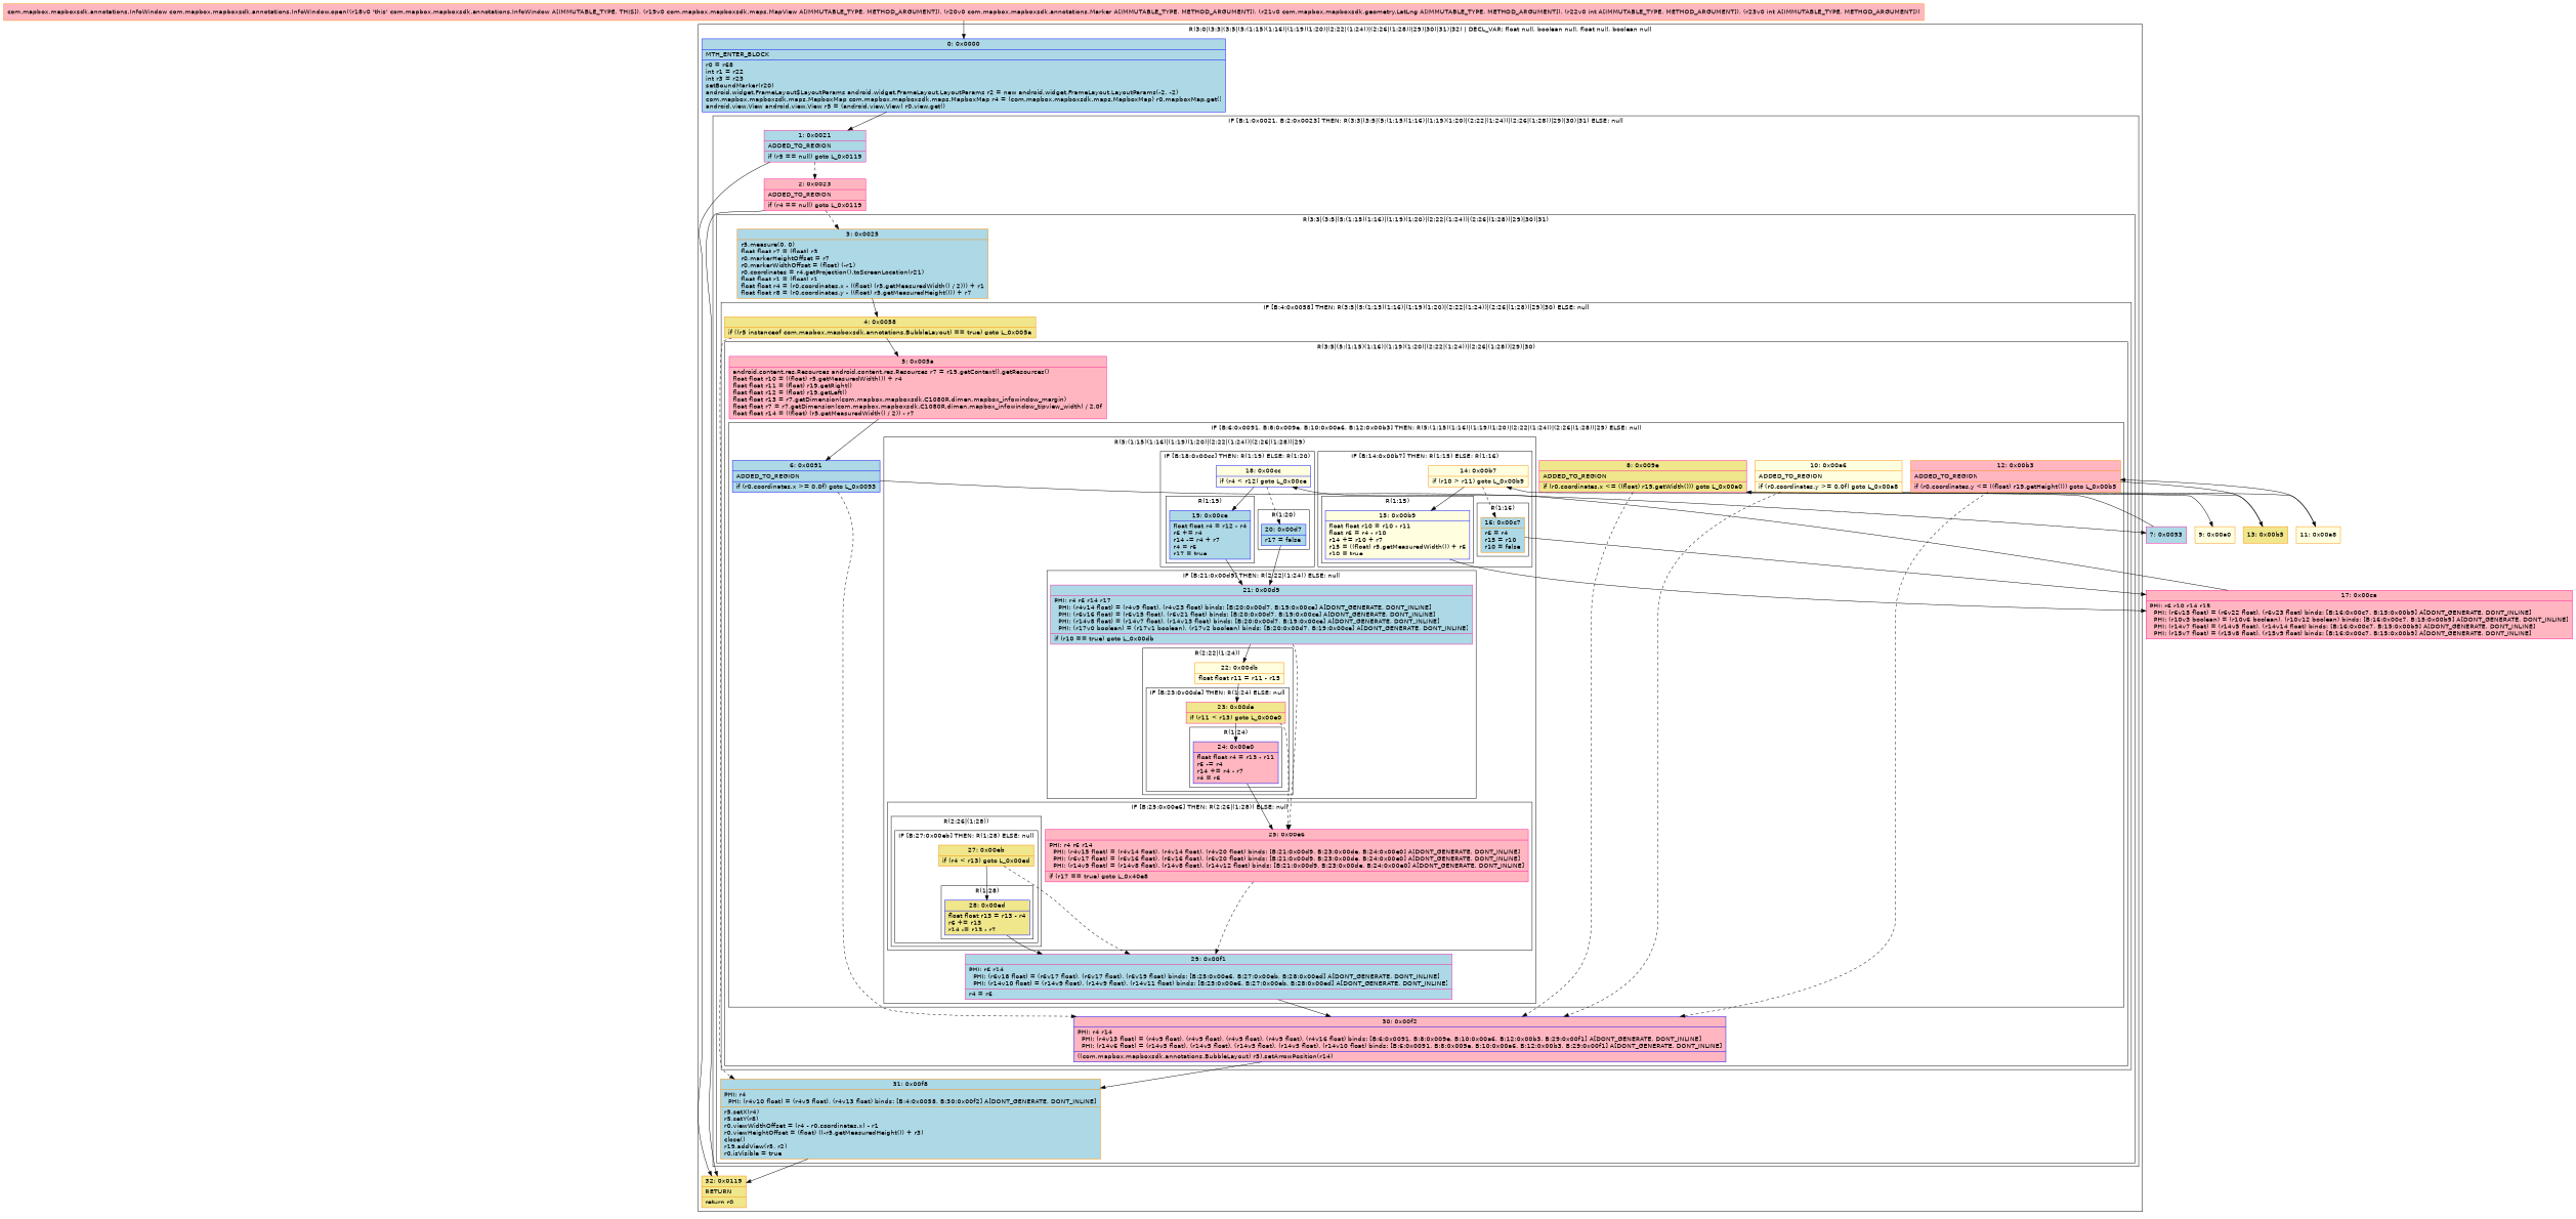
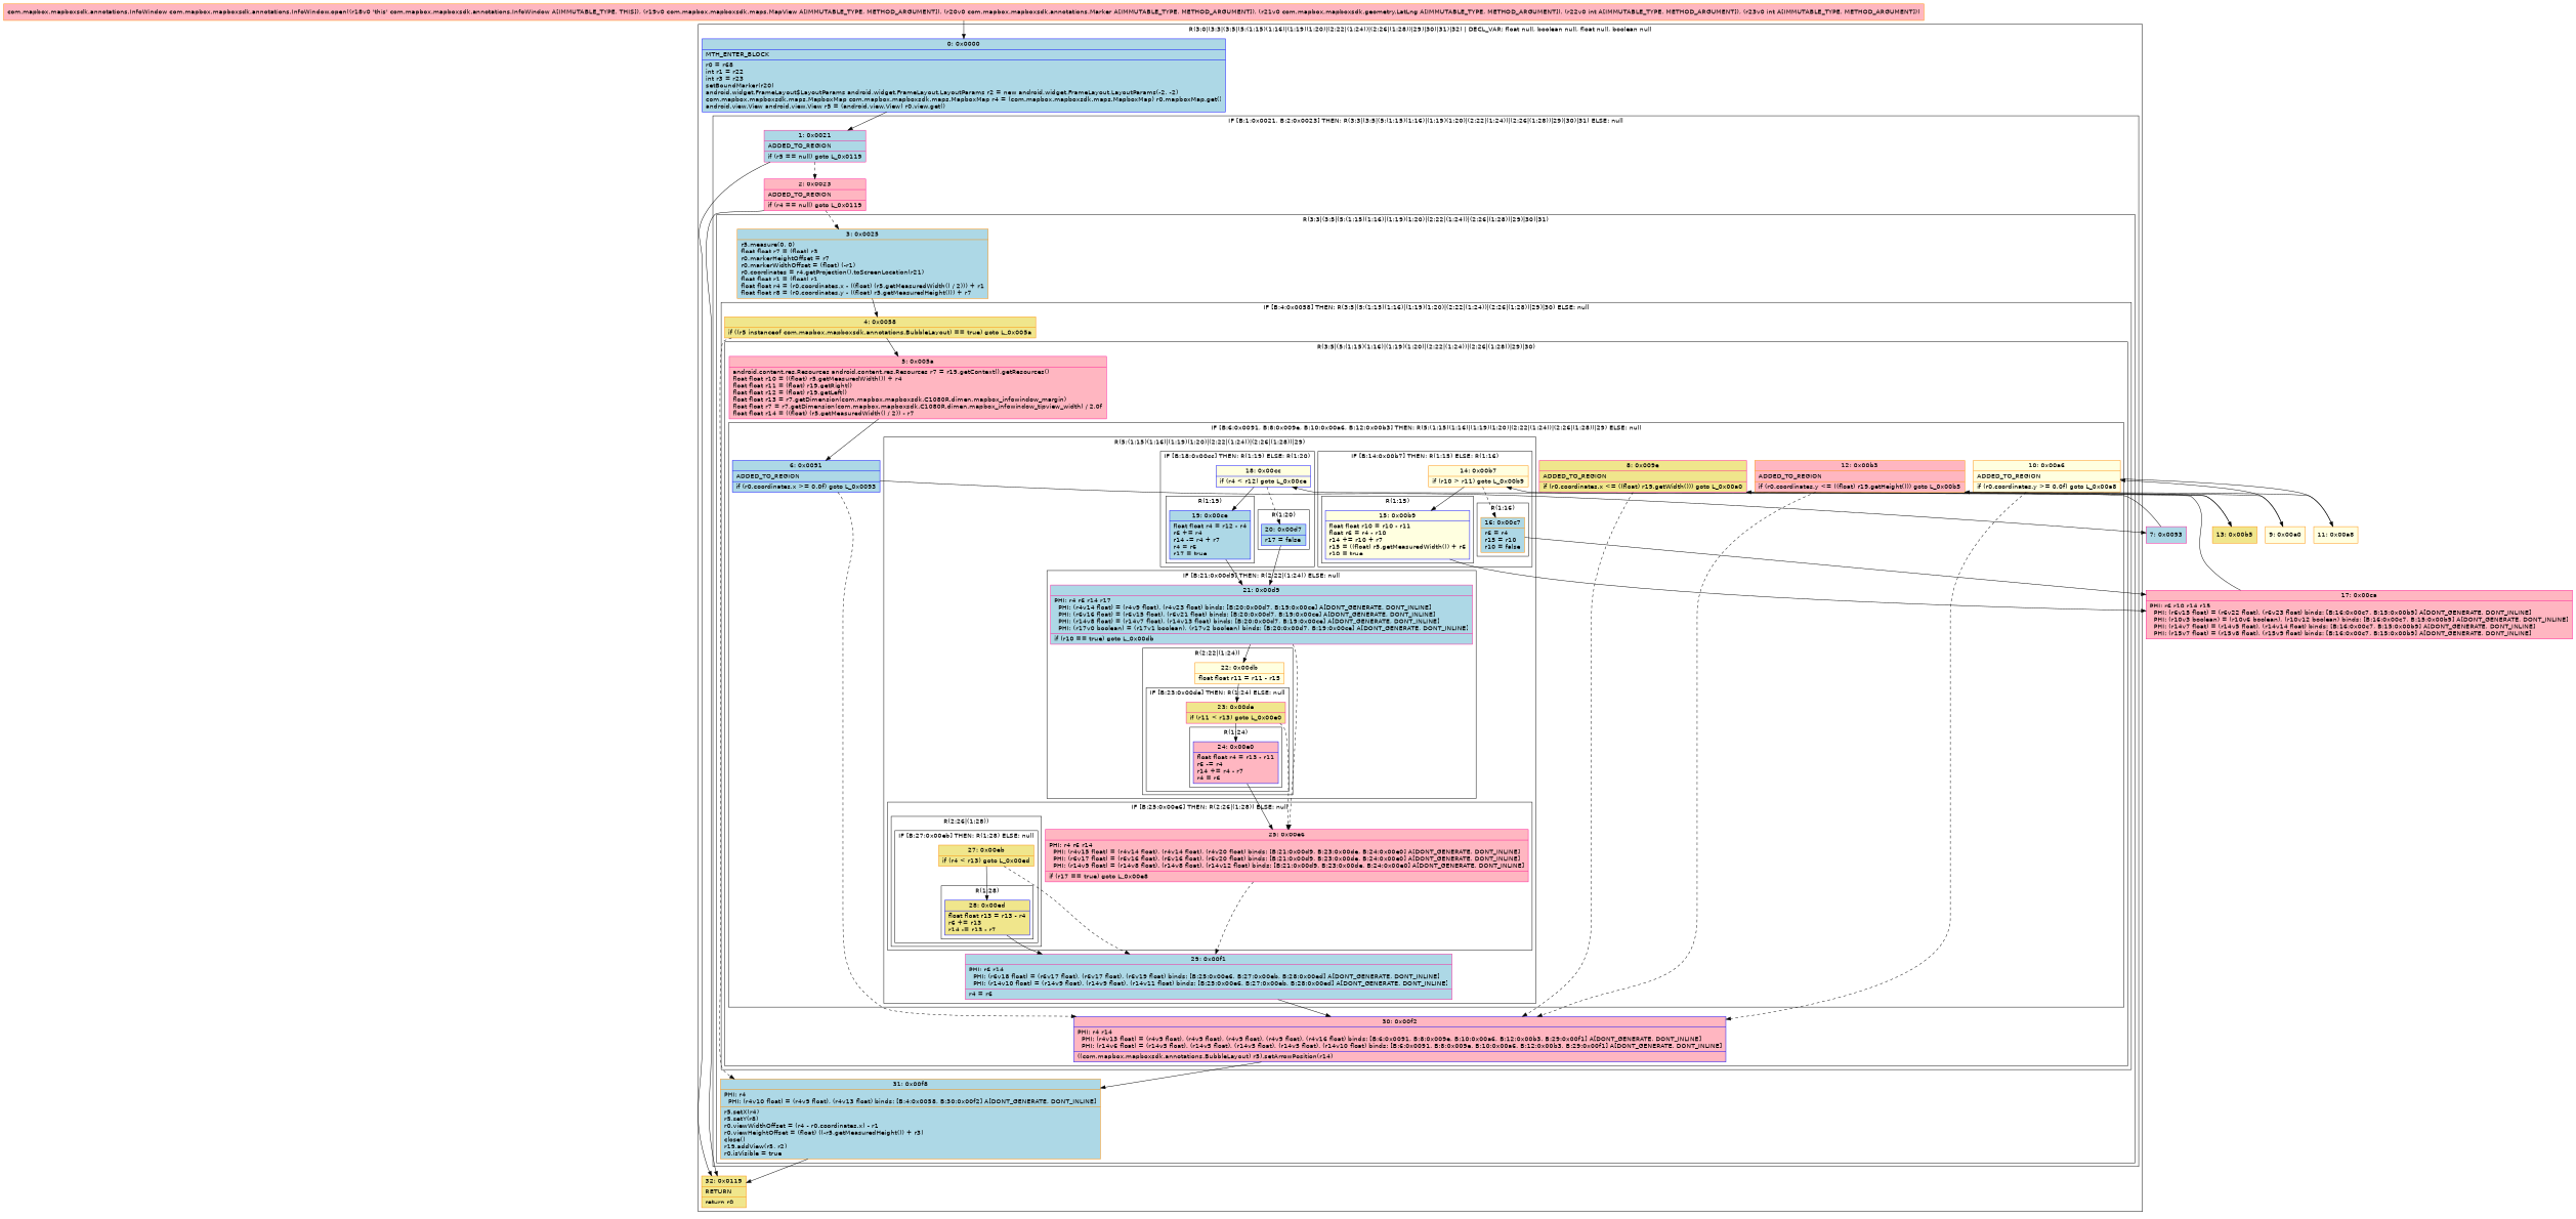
  digraph {
    fontname="DejaVu Sans"
    node [color=darkorange fillcolor=lightblue fontname="DejaVu Sans" shape=record style=filled]
    edge [fontname="DejaVu Sans"]
    n1 [color=blue fillcolor=lightyellow label="{15\:\ 0x00b9|float float r10 = r10 \- r11\lfloat r6 = r4 \- r10\lr14 += r10 + r7\lr15 = ((float) r5.getMeasuredWidth()) + r6\lr10 = true\l}"]
    n2 [label="{16\:\ 0x00c7|r6 = r4\lr15 = r10\lr10 = false\l}"]
    n3 [fillcolor=lightyellow label="{14\:\ 0x00b7|if (r10 \> r11) goto L_0x00b9\l}"]
    n4 [color=blue label="{19\:\ 0x00ce|float float r4 = r12 \- r4\lr6 += r4\lr14 \-= r4 + r7\lr4 = r6\lr17 = true\l}"]
    n5 [color=blue label="{20\:\ 0x00d7|r17 = false\l}"]
    n6 [color=blue fillcolor=lightyellow label="{18\:\ 0x00cc|if (r4 \< r12) goto L_0x00ce\l}"]
    n7 [color=blue fillcolor=lightpink label="{24\:\ 0x00e0|float float r4 = r13 \- r11\lr6 \-= r4\lr14 += r4 \- r7\lr4 = r6\l}"]
    n8 [color=deeppink fillcolor=khaki label="{23\:\ 0x00de|if (r11 \< r13) goto L_0x00e0\l}"]
    n9 [fillcolor=lightyellow label="{22\:\ 0x00db|float float r11 = r11 \- r15\l}"]
    n10 [color=deeppink label="{21\:\ 0x00d9|PHI: r4 r6 r14 r17 \l  PHI: (r4v14 float) = (r4v9 float), (r4v23 float) binds: [B:20:0x00d7, B:19:0x00ce] A[DONT_GENERATE, DONT_INLINE]\l  PHI: (r6v16 float) = (r6v15 float), (r6v21 float) binds: [B:20:0x00d7, B:19:0x00ce] A[DONT_GENERATE, DONT_INLINE]\l  PHI: (r14v8 float) = (r14v7 float), (r14v13 float) binds: [B:20:0x00d7, B:19:0x00ce] A[DONT_GENERATE, DONT_INLINE]\l  PHI: (r17v0 boolean) = (r17v1 boolean), (r17v2 boolean) binds: [B:20:0x00d7, B:19:0x00ce] A[DONT_GENERATE, DONT_INLINE]\l|if (r10 == true) goto L_0x00db\l}"]
    n11 [color=blue fillcolor=khaki label="{28\:\ 0x00ed|float float r13 = r13 \- r4\lr6 += r13\lr14 \-= r13 \- r7\l}"]
    n12 [fillcolor=khaki label="{27\:\ 0x00eb|if (r4 \< r13) goto L_0x00ed\l}"]
-   n13 [color=deeppink fillcolor=lightpink label="{25\:\ 0x00e6|PHI: r4 r6 r14 \l  PHI: (r4v15 float) = (r4v14 float), (r4v14 float), (r4v20 float) binds: [B:21:0x00d9, B:23:0x00de, B:24:0x00e0] A[DONT_GENERATE, DONT_INLINE]\l  PHI: (r6v17 float) = (r6v16 float), (r6v16 float), (r6v20 float) binds: [B:21:0x00d9, B:23:0x00de, B:24:0x00e0] A[DONT_GENERATE, DONT_INLINE]\l  PHI: (r14v9 float) = (r14v8 float), (r14v8 float), (r14v12 float) binds: [B:21:0x00d9, B:23:0x00de, B:24:0x00e0] A[DONT_GENERATE, DONT_INLINE]\l|if (r17 == true) goto L_0x40e8\l}"]
+   n13 [color=deeppink fillcolor=lightpink label="{25\:\ 0x00e6|PHI: r4 r6 r14 \l  PHI: (r4v15 float) = (r4v14 float), (r4v14 float), (r4v20 float) binds: [B:21:0x00d9, B:23:0x00de, B:24:0x00e0] A[DONT_GENERATE, DONT_INLINE]\l  PHI: (r6v17 float) = (r6v16 float), (r6v16 float), (r6v20 float) binds: [B:21:0x00d9, B:23:0x00de, B:24:0x00e0] A[DONT_GENERATE, DONT_INLINE]\l  PHI: (r14v9 float) = (r14v8 float), (r14v8 float), (r14v12 float) binds: [B:21:0x00d9, B:23:0x00de, B:24:0x00e0] A[DONT_GENERATE, DONT_INLINE]\l|if (r17 == true) goto L_0x00e8\l}"]
    n14 [color=deeppink label="{29\:\ 0x00f1|PHI: r6 r14 \l  PHI: (r6v18 float) = (r6v17 float), (r6v17 float), (r6v19 float) binds: [B:25:0x00e6, B:27:0x00eb, B:28:0x00ed] A[DONT_GENERATE, DONT_INLINE]\l  PHI: (r14v10 float) = (r14v9 float), (r14v9 float), (r14v11 float) binds: [B:25:0x00e6, B:27:0x00eb, B:28:0x00ed] A[DONT_GENERATE, DONT_INLINE]\l|r4 = r6\l}"]
    n15 [color=blue label="{6\:\ 0x0091|ADDED_TO_REGION\l|if (r0.coordinates.x \>= 0.0f) goto L_0x0093\l}"]
    n16 [color=deeppink fillcolor=khaki label="{8\:\ 0x009e|ADDED_TO_REGION\l|if (r0.coordinates.x \<= ((float) r19.getWidth())) goto L_0x00a0\l}"]
    n17 [fillcolor=lightyellow label="{10\:\ 0x00a6|ADDED_TO_REGION\l|if (r0.coordinates.y \>= 0.0f) goto L_0x00a8\l}"]
    n18 [fillcolor=lightpink label="{12\:\ 0x00b3|ADDED_TO_REGION\l|if (r0.coordinates.y \<= ((float) r19.getHeight())) goto L_0x00b5\l}"]
    n19 [color=deeppink fillcolor=lightpink label="{5\:\ 0x005a|android.content.res.Resources android.content.res.Resources r7 = r19.getContext().getResources()\lfloat float r10 = ((float) r5.getMeasuredWidth()) + r4\lfloat float r11 = (float) r19.getRight()\lfloat float r12 = (float) r19.getLeft()\lfloat float r13 = r7.getDimension(com.mapbox.mapboxsdk.C1080R.dimen.mapbox_infowindow_margin)\lfloat float r7 = r7.getDimension(com.mapbox.mapboxsdk.C1080R.dimen.mapbox_infowindow_tipview_width) \/ 2.0f\lfloat float r14 = ((float) (r5.getMeasuredWidth() \/ 2)) \- r7\l}"]
    n20 [color=blue fillcolor=lightpink label="{30\:\ 0x00f2|PHI: r4 r14 \l  PHI: (r4v13 float) = (r4v9 float), (r4v9 float), (r4v9 float), (r4v9 float), (r4v16 float) binds: [B:6:0x0091, B:8:0x009e, B:10:0x00a6, B:12:0x00b3, B:29:0x00f1] A[DONT_GENERATE, DONT_INLINE]\l  PHI: (r14v6 float) = (r14v5 float), (r14v5 float), (r14v5 float), (r14v5 float), (r14v10 float) binds: [B:6:0x0091, B:8:0x009e, B:10:0x00a6, B:12:0x00b3, B:29:0x00f1] A[DONT_GENERATE, DONT_INLINE]\l|((com.mapbox.mapboxsdk.annotations.BubbleLayout) r5).setArrowPosition(r14)\l}"]
    n21 [fillcolor=khaki label="{4\:\ 0x0058|if ((r5 instanceof com.mapbox.mapboxsdk.annotations.BubbleLayout) == true) goto L_0x005a\l}"]
    n22 [label="{3\:\ 0x0025|r5.measure(0, 0)\lfloat float r7 = (float) r3\lr0.markerHeightOffset = r7\lr0.markerWidthOffset = (float) (\-r1)\lr0.coordinates = r4.getProjection().toScreenLocation(r21)\lfloat float r1 = (float) r1\lfloat float r4 = (r0.coordinates.x \- ((float) (r5.getMeasuredWidth() \/ 2))) + r1\lfloat float r8 = (r0.coordinates.y \- ((float) r5.getMeasuredHeight())) + r7\l}"]
    n23 [label="{31\:\ 0x00f8|PHI: r4 \l  PHI: (r4v10 float) = (r4v9 float), (r4v13 float) binds: [B:4:0x0058, B:30:0x00f2] A[DONT_GENERATE, DONT_INLINE]\l|r5.setX(r4)\lr5.setY(r8)\lr0.viewWidthOffset = (r4 \- r0.coordinates.x) \- r1\lr0.viewHeightOffset = (float) ((\-r5.getMeasuredHeight()) + r3)\lclose()\lr19.addView(r5, r2)\lr0.isVisible = true\l}"]
    n24 [color=deeppink label="{1\:\ 0x0021|ADDED_TO_REGION\l|if (r5 == null) goto L_0x0119\l}"]
    n25 [color=deeppink fillcolor=lightpink label="{2\:\ 0x0023|ADDED_TO_REGION\l|if (r4 == null) goto L_0x0119\l}"]
    n26 [color=blue label="{0\:\ 0x0000|MTH_ENTER_BLOCK\l|r0 = r68\lint r1 = r22\lint r3 = r23\lsetBoundMarker(r20)\landroid.widget.FrameLayout$LayoutParams android.widget.FrameLayout.LayoutParams r2 = new android.widget.FrameLayout.LayoutParams(\-2, \-2)\lcom.mapbox.mapboxsdk.maps.MapboxMap com.mapbox.mapboxsdk.maps.MapboxMap r4 = (com.mapbox.mapboxsdk.maps.MapboxMap) r0.mapboxMap.get()\landroid.view.View android.view.View r5 = (android.view.View) r0.view.get()\l}"]
    n27 [fillcolor=khaki label="{32\:\ 0x0119|RETURN\l|return r0\l}"]
    n28 [color=deeppink fillcolor=lightpink label="{17\:\ 0x00ca|PHI: r6 r10 r14 r15 \l  PHI: (r6v15 float) = (r6v22 float), (r6v23 float) binds: [B:16:0x00c7, B:15:0x00b9] A[DONT_GENERATE, DONT_INLINE]\l  PHI: (r10v3 boolean) = (r10v6 boolean), (r10v12 boolean) binds: [B:16:0x00c7, B:15:0x00b9] A[DONT_GENERATE, DONT_INLINE]\l  PHI: (r14v7 float) = (r14v5 float), (r14v14 float) binds: [B:16:0x00c7, B:15:0x00b9] A[DONT_GENERATE, DONT_INLINE]\l  PHI: (r15v7 float) = (r15v8 float), (r15v9 float) binds: [B:16:0x00c7, B:15:0x00b9] A[DONT_GENERATE, DONT_INLINE]\l}"]
    n29 [color=deeppink label="{7\:\ 0x0093}"]
    n30 [fillcolor=lightyellow label="{9\:\ 0x00a0}"]
    n31 [fillcolor=lightyellow label="{11\:\ 0x00a8}"]
    n32 [fillcolor=khaki label="{13\:\ 0x00b5}"]
    n33 [fillcolor=lightpink label="{com.mapbox.mapboxsdk.annotations.InfoWindow com.mapbox.mapboxsdk.annotations.InfoWindow.open((r18v0 'this' com.mapbox.mapboxsdk.annotations.InfoWindow A[IMMUTABLE_TYPE, THIS]), (r19v0 com.mapbox.mapboxsdk.maps.MapView A[IMMUTABLE_TYPE, METHOD_ARGUMENT]), (r20v0 com.mapbox.mapboxsdk.annotations.Marker A[IMMUTABLE_TYPE, METHOD_ARGUMENT]), (r21v0 com.mapbox.mapboxsdk.geometry.LatLng A[IMMUTABLE_TYPE, METHOD_ARGUMENT]), (r22v0 int A[IMMUTABLE_TYPE, METHOD_ARGUMENT]), (r23v0 int A[IMMUTABLE_TYPE, METHOD_ARGUMENT])) }"]
    subgraph cluster_1 {
      label="R(3:0|(3:3|(3:5|(5:(1:15)(1:16)|(1:19)(1:20)|(2:22|(1:24))|(2:26|(1:28))|29)|30)|31)|32) | DECL_VAR: float null, boolean null, float null, boolean null\l"
      n26
      n27
      subgraph cluster_2 {
        label="IF [B:1:0x0021, B:2:0x0023] THEN: R(3:3|(3:5|(5:(1:15)(1:16)|(1:19)(1:20)|(2:22|(1:24))|(2:26|(1:28))|29)|30)|31) ELSE: null"
        n24
        n25
        subgraph cluster_3 {
          label="R(3:3|(3:5|(5:(1:15)(1:16)|(1:19)(1:20)|(2:22|(1:24))|(2:26|(1:28))|29)|30)|31)"
          n22
          n23
          subgraph cluster_4 {
            label="IF [B:4:0x0058] THEN: R(3:5|(5:(1:15)(1:16)|(1:19)(1:20)|(2:22|(1:24))|(2:26|(1:28))|29)|30) ELSE: null"
            n21
            subgraph cluster_5 {
              label="R(3:5|(5:(1:15)(1:16)|(1:19)(1:20)|(2:22|(1:24))|(2:26|(1:28))|29)|30)"
              n19
              n20
              subgraph cluster_6 {
                label="IF [B:6:0x0091, B:8:0x009e, B:10:0x00a6, B:12:0x00b3] THEN: R(5:(1:15)(1:16)|(1:19)(1:20)|(2:22|(1:24))|(2:26|(1:28))|29) ELSE: null"
                n15
                n16
                n17
                n18
                subgraph cluster_7 {
                  label="R(5:(1:15)(1:16)|(1:19)(1:20)|(2:22|(1:24))|(2:26|(1:28))|29)"
                  n14
                  subgraph cluster_8 {
                    label="IF [B:14:0x00b7] THEN: R(1:15) ELSE: R(1:16)"
                    n3
                    subgraph cluster_9 {
                      label="R(1:15)"
                      n1
                    }
                    subgraph cluster_10 {
                      label="R(1:16)"
                      n2
                    }
                  }
                  subgraph cluster_11 {
                    label="IF [B:18:0x00cc] THEN: R(1:19) ELSE: R(1:20)"
                    n6
                    subgraph cluster_12 {
                      label="R(1:19)"
                      n4
                    }
                    subgraph cluster_13 {
                      label="R(1:20)"
                      n5
                    }
                  }
                  subgraph cluster_14 {
                    label="IF [B:21:0x00d9] THEN: R(2:22|(1:24)) ELSE: null"
                    n10
                    subgraph cluster_15 {
                      label="R(2:22|(1:24))"
                      n9
                      subgraph cluster_16 {
                        label="IF [B:23:0x00de] THEN: R(1:24) ELSE: null"
                        n8
                        subgraph cluster_17 {
                          label="R(1:24)"
                          n7
                        }
                      }
                    }
                  }
                  subgraph cluster_18 {
                    label="IF [B:25:0x00e6] THEN: R(2:26|(1:28)) ELSE: null"
                    n13
                    subgraph cluster_19 {
                      label="R(2:26|(1:28))"
                      subgraph cluster_20 {
                        label="IF [B:27:0x00eb] THEN: R(1:28) ELSE: null"
                        n12
                        subgraph cluster_21 {
                          label="R(1:28)"
                          n11
                        }
                      }
                    }
                  }
                }
              }
            }
          }
        }
      }
    }
    n1 -> n28
    n2 -> n28
    n3 -> n1
    n3 -> n2 [style=dashed]
    n4 -> n10
    n5 -> n10
    n6 -> n4
    n6 -> n5 [style=dashed]
    n7 -> n13
    n8 -> n7
    n8 -> n13 [style=dashed]
    n9 -> n8
    n10 -> n9
    n10 -> n13 [style=dashed]
    n11 -> n14
    n12 -> n11
    n12 -> n14 [style=dashed]
    n13 -> n14 [style=dashed]
    n14 -> n20
    n15 -> n20 [style=dashed]
    n15 -> n29
    n16 -> n20 [style=dashed]
    n16 -> n30
    n17 -> n20 [style=dashed]
    n17 -> n31
    n18 -> n20 [style=dashed]
    n18 -> n32
    n19 -> n15
    n20 -> n23
    n21 -> n19
    n21 -> n23 [style=dashed]
    n22 -> n21
    n23 -> n27
    n24 -> n25 [style=dashed]
    n24 -> n27
    n25 -> n22 [style=dashed]
    n25 -> n27
    n26 -> n24
    n28 -> n6
    n29 -> n16
+   n30 -> n17
    n31 -> n18
    n32 -> n3
    n33 -> n26
  }
